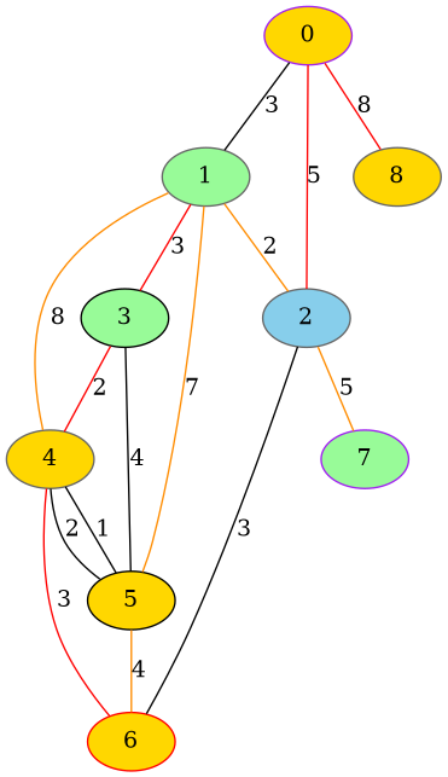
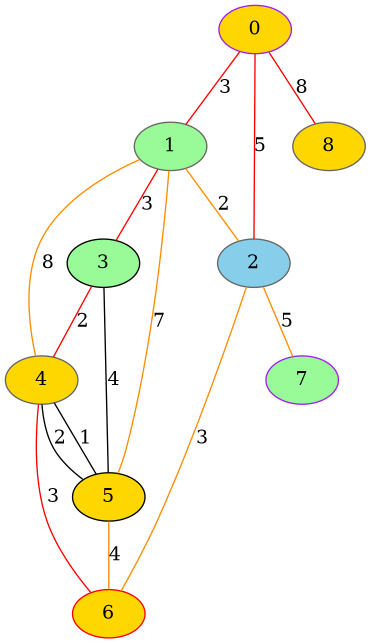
  graph {
    node [color=gray40 fillcolor=gold style=filled weight=1]
    edge [color=red]
    0 [color=purple]
    1 [fillcolor=palegreen]
    2 [fillcolor=skyblue]
    8 [weight=4]
    3 [color=black fillcolor=palegreen]
    4
    5 [color=black]
    6 [color=red]
    7 [color=purple fillcolor=palegreen]
-   0 -- 1 [color=black label=3]
+   0 -- 1 [label=3]
    0 -- 2 [label=5]
    0 -- 8 [label=8]
    1 -- 2 [color=darkorange label=2]
    1 -- 3 [label=3]
    1 -- 4 [color=darkorange label=8]
    1 -- 5 [color=darkorange label=7]
-   2 -- 6 [color=black label=3]
+   2 -- 6 [color=darkorange label=3]
    2 -- 7 [color=darkorange label=5]
    3 -- 4 [label=2]
    3 -- 5 [color=black label=4]
    4 -- 5 [color=black label=1]
    4 -- 5 [color=black label=2]
    4 -- 6 [label=3]
    5 -- 6 [color=darkorange label=4]
  }
